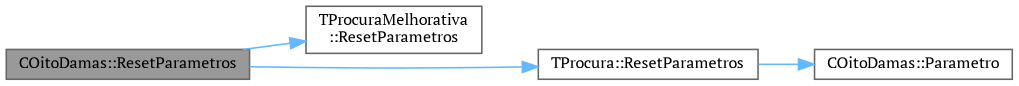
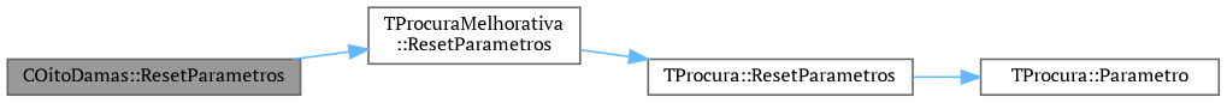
  digraph {
    fontname="PT Serif"
    rankdir=LR
    node [color=grey40 fillcolor=white fontname="PT Serif" fontsize=10 shape=box style=filled]
    edge [color=steelblue1 fontname="PT Serif" fontsize=10 labelfontname=Helvetica labelfontsize=10 style=solid]
    n1 [color=gray40 fillcolor=grey60 fontcolor=black height=0.2 label="COitoDamas::ResetParametros" width=0.4]
    n2 [height=0.2 label="TProcuraMelhorativa\l::ResetParametros" width=0.4]
    n3 [height=0.2 label="TProcura::ResetParametros" width=0.4]
-   n4 [height=0.2 label="COitoDamas::Parametro" width=0.4]
+   n4 [height=0.2 label="TProcura::Parametro" width=0.4]
    n1 -> n2
-   n1 -> n3
+   n2 -> n3
    n3 -> n4
  }
